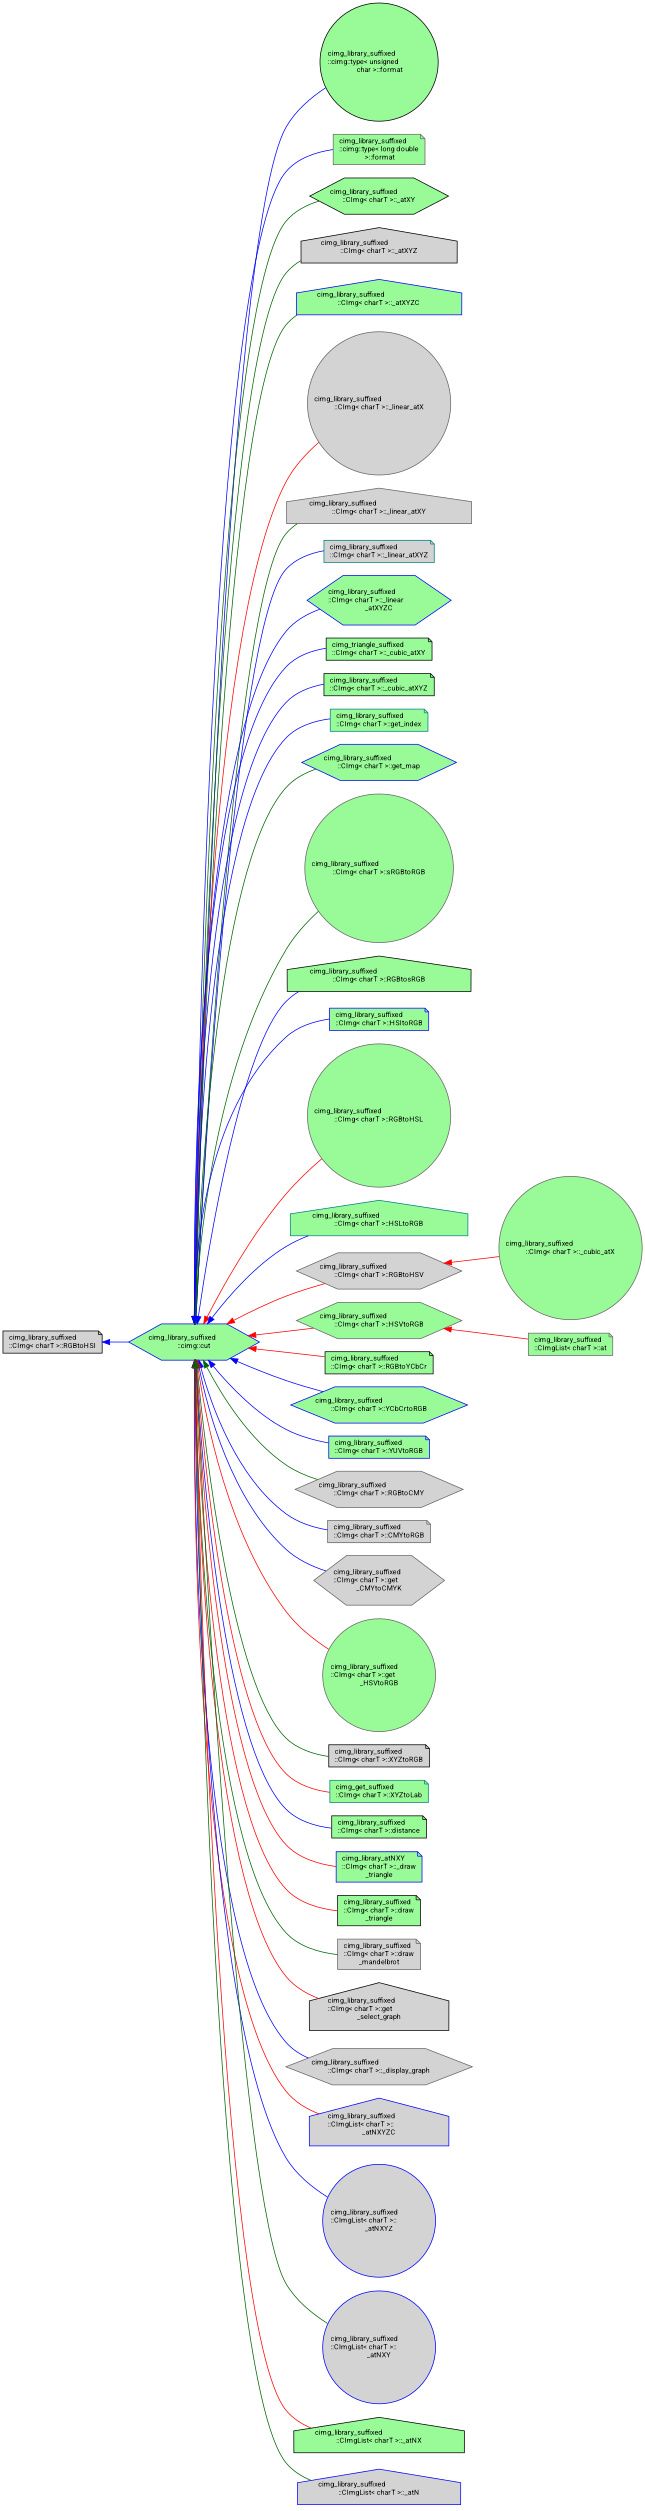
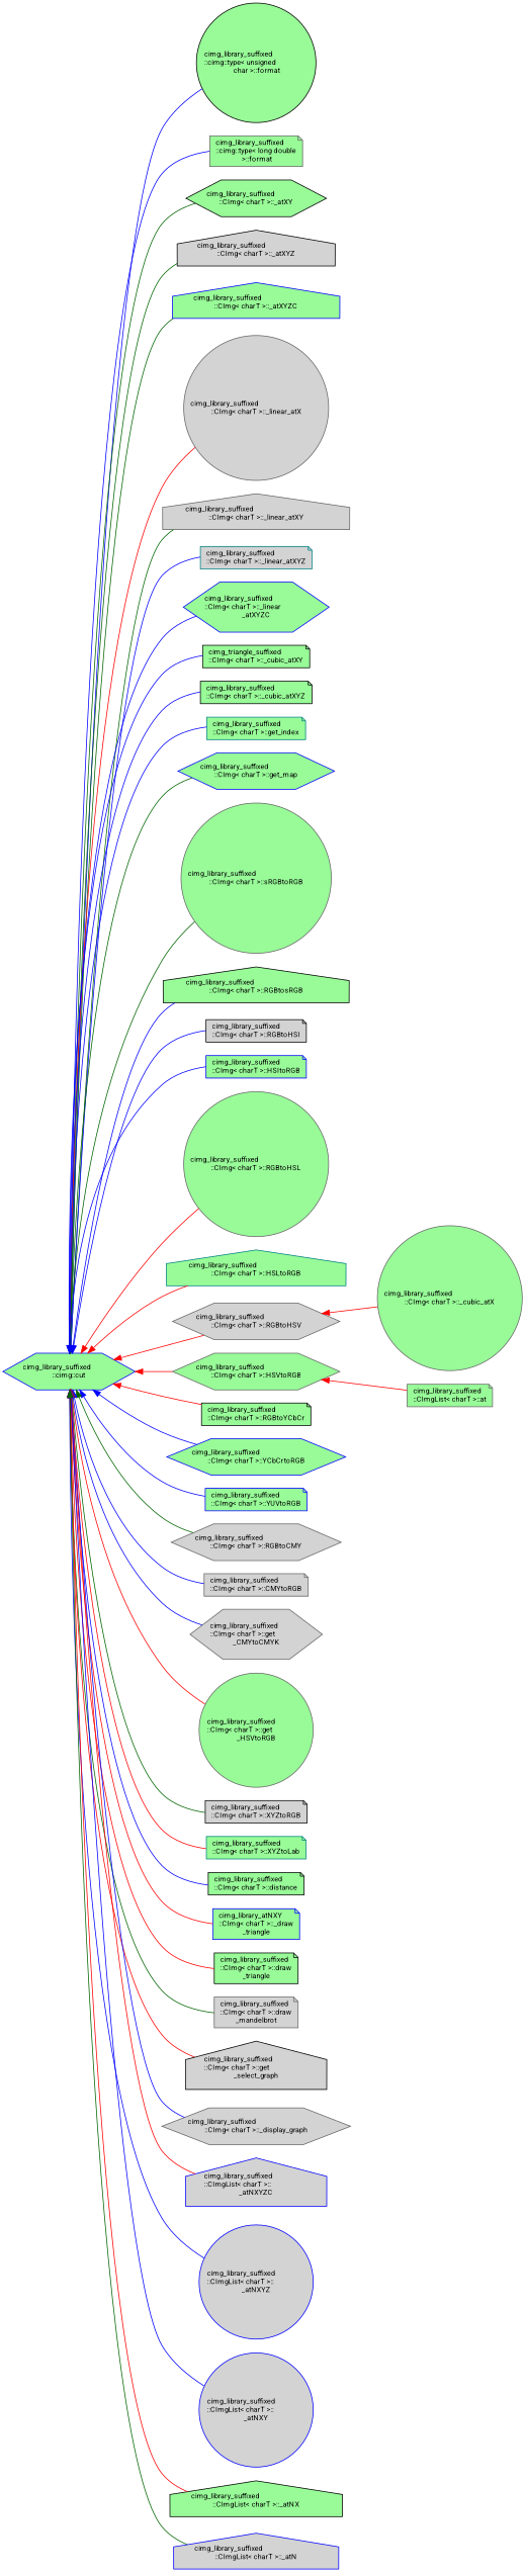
  digraph {
    fontname=Roboto
    rankdir=LR
    node [color=gray40 fillcolor=palegreen fontname=Roboto fontsize=10 shape=note style=filled]
    edge [color=blue dir=back fontname=Roboto fontsize=10 labelfontname=Helvetica labelfontsize=10 style=solid]
    n1 [color=blue fontcolor=black height=0.2 label="cimg_library_suffixed\l::cimg::cut" shape=hexagon width=0.4]
    n2 [color=black height=0.2 label="cimg_library_suffixed\l::cimg::type\< unsigned\l char \>::format" shape=circle width=0.4]
    n3 [height=0.2 label="cimg_library_suffixed\l::cimg::type\< long double\l \>::format" width=0.4]
    n4 [color=black height=0.2 label="cimg_library_suffixed\l::CImg\< charT \>::_atXY" shape=hexagon width=0.4]
    n5 [color=black fillcolor=lightgrey height=0.2 label="cimg_library_suffixed\l::CImg\< charT \>::_atXYZ" shape=house width=0.4]
    n6 [color=blue height=0.2 label="cimg_library_suffixed\l::CImg\< charT \>::_atXYZC" shape=house width=0.4]
    n7 [fillcolor=lightgrey height=0.2 label="cimg_library_suffixed\l::CImg\< charT \>::_linear_atX" shape=circle width=0.4]
    n8 [fillcolor=lightgrey height=0.2 label="cimg_library_suffixed\l::CImg\< charT \>::_linear_atXY" shape=house width=0.4]
    n9 [color=teal fillcolor=lightgrey height=0.2 label="cimg_library_suffixed\l::CImg\< charT \>::_linear_atXYZ" width=0.4]
    n10 [color=blue height=0.2 label="cimg_library_suffixed\l::CImg\< charT \>::_linear\l_atXYZC" shape=hexagon width=0.4]
    n11 [color=black height=0.2 label="cimg_triangle_suffixed\l::CImg\< charT \>::_cubic_atXY" width=0.4]
    n12 [color=black height=0.2 label="cimg_library_suffixed\l::CImg\< charT \>::_cubic_atXYZ" width=0.4]
    n13 [color=teal height=0.2 label="cimg_library_suffixed\l::CImg\< charT \>::get_index" width=0.4]
    n14 [color=blue height=0.2 label="cimg_library_suffixed\l::CImg\< charT \>::get_map" shape=hexagon width=0.4]
    n15 [height=0.2 label="cimg_library_suffixed\l::CImg\< charT \>::sRGBtoRGB" shape=circle width=0.4]
    n16 [color=black height=0.2 label="cimg_library_suffixed\l::CImg\< charT \>::RGBtosRGB" shape=house width=0.4]
    n17 [color=black fillcolor=lightgrey height=0.2 label="cimg_library_suffixed\l::CImg\< charT \>::RGBtoHSI" width=0.4]
    n18 [color=blue height=0.2 label="cimg_library_suffixed\l::CImg\< charT \>::HSItoRGB" width=0.4]
    n19 [height=0.2 label="cimg_library_suffixed\l::CImg\< charT \>::RGBtoHSL" shape=circle width=0.4]
    n20 [color=teal height=0.2 label="cimg_library_suffixed\l::CImg\< charT \>::HSLtoRGB" shape=house width=0.4]
    n21 [fillcolor=lightgrey height=0.2 label="cimg_library_suffixed\l::CImg\< charT \>::RGBtoHSV" shape=hexagon width=0.4]
    n22 [height=0.2 label="cimg_library_suffixed\l::CImg\< charT \>::HSVtoRGB" shape=hexagon width=0.4]
    n23 [color=black height=0.2 label="cimg_library_suffixed\l::CImg\< charT \>::RGBtoYCbCr" width=0.4]
    n24 [color=blue height=0.2 label="cimg_library_suffixed\l::CImg\< charT \>::YCbCrtoRGB" shape=hexagon width=0.4]
    n25 [color=blue height=0.2 label="cimg_library_suffixed\l::CImg\< charT \>::YUVtoRGB" width=0.4]
    n26 [fillcolor=lightgrey height=0.2 label="cimg_library_suffixed\l::CImg\< charT \>::RGBtoCMY" shape=hexagon width=0.4]
    n27 [fillcolor=lightgrey height=0.2 label="cimg_library_suffixed\l::CImg\< charT \>::CMYtoRGB" width=0.4]
    n28 [fillcolor=lightgrey height=0.2 label="cimg_library_suffixed\l::CImg\< charT \>::get\l_CMYtoCMYK" shape=hexagon width=0.4]
    n29 [height=0.2 label="cimg_library_suffixed\l::CImg\< charT \>::get\l_HSVtoRGB" shape=circle width=0.4]
    n30 [color=black fillcolor=lightgrey height=0.2 label="cimg_library_suffixed\l::CImg\< charT \>::XYZtoRGB" width=0.4]
-   n31 [color=teal height=0.2 label="cimg_get_suffixed\l::CImg\< charT \>::XYZtoLab" width=0.4]
+   n31 [color=teal height=0.2 label="cimg_library_suffixed\l::CImg\< charT \>::XYZtoLab" width=0.4]
    n32 [color=black height=0.2 label="cimg_library_suffixed\l::CImg\< charT \>::distance" width=0.4]
    n33 [color=blue height=0.2 label="cimg_library_atNXY\l::CImg\< charT \>::_draw\l_triangle" width=0.4]
    n34 [color=black height=0.2 label="cimg_library_suffixed\l::CImg\< charT \>::draw\l_triangle" width=0.4]
    n35 [fillcolor=lightgrey height=0.2 label="cimg_library_suffixed\l::CImg\< charT \>::draw\l_mandelbrot" width=0.4]
    n36 [color=black fillcolor=lightgrey height=0.2 label="cimg_library_suffixed\l::CImg\< charT \>::get\l_select_graph" shape=house width=0.4]
    n37 [fillcolor=lightgrey height=0.2 label="cimg_library_suffixed\l::CImg\< charT \>::_display_graph" shape=hexagon width=0.4]
    n38 [color=blue fillcolor=lightgrey height=0.2 label="cimg_library_suffixed\l::CImgList\< charT \>::\l_atNXYZC" shape=house width=0.4]
    n39 [color=blue fillcolor=lightgrey height=0.2 label="cimg_library_suffixed\l::CImgList\< charT \>::\l_atNXYZ" shape=circle width=0.4]
    n40 [color=blue fillcolor=lightgrey height=0.2 label="cimg_library_suffixed\l::CImgList\< charT \>::\l_atNXY" shape=circle width=0.4]
    n41 [color=black height=0.2 label="cimg_library_suffixed\l::CImgList\< charT \>::_atNX" shape=house width=0.4]
    n42 [color=blue fillcolor=lightgrey height=0.2 label="cimg_library_suffixed\l::CImgList\< charT \>::_atN" shape=house width=0.4]
    n43 [height=0.2 label="cimg_library_suffixed\l::CImg\< charT \>::_cubic_atX" shape=circle width=0.4]
    n44 [height=0.2 label="cimg_library_suffixed\l::CImgList\< charT \>::at" width=0.4]
    n1 -> n2
    n1 -> n3
    n1 -> n4 [color=darkgreen]
    n1 -> n5 [color=darkgreen]
    n1 -> n6 [color=darkgreen]
    n1 -> n7 [color=red]
    n1 -> n8 [color=darkgreen]
    n1 -> n9
    n1 -> n10
    n1 -> n11
    n1 -> n12
    n1 -> n13
    n1 -> n14 [color=darkgreen]
    n1 -> n15 [color=darkgreen]
    n1 -> n16
-   n17 -> n1
+   n1 -> n17
    n1 -> n18
    n1 -> n19 [color=red]
-   n1 -> n20
+   n1 -> n20 [color=red]
    n1 -> n21 [color=red]
    n1 -> n22 [color=red]
    n1 -> n23 [color=red]
    n1 -> n24
    n1 -> n25
    n1 -> n26 [color=darkgreen]
    n1 -> n27
    n1 -> n28
    n1 -> n29 [color=red]
    n1 -> n30 [color=darkgreen]
    n1 -> n31 [color=red]
    n1 -> n32
    n1 -> n33 [color=red]
    n1 -> n34 [color=red]
    n1 -> n35 [color=darkgreen]
    n1 -> n36 [color=red]
    n1 -> n37
    n1 -> n38 [color=red]
    n1 -> n39
-   n1 -> n40 [color=darkgreen]
+   n1 -> n40
    n1 -> n41 [color=red]
    n1 -> n42 [color=darkgreen]
    n21 -> n43 [color=red]
    n22 -> n44 [color=red]
  }
